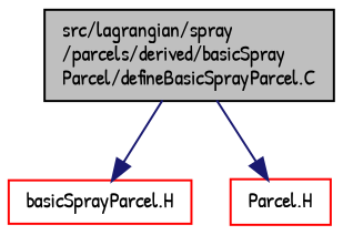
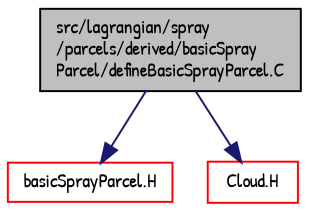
  digraph {
    fontname="Patrick Hand"
    node [color=red fontname="Patrick Hand" fontsize=10 shape=record]
    edge [color=midnightblue fontname="Patrick Hand" fontsize=10 labelfontname=FreeSans labelfontsize=10 style=solid]
    n1 [color=black fillcolor=grey75 fontcolor=black height=0.2 label="src/lagrangian/spray\l/parcels/derived/basicSpray\lParcel/defineBasicSprayParcel.C" style=filled width=0.4]
    n2 [height=0.2 label="basicSprayParcel.H" width=0.4]
-   n3 [height=0.2 label="Parcel.H" width=0.4]
+   n3 [height=0.2 label="Cloud.H" width=0.4]
    n1 -> n2
    n1 -> n3
  }
